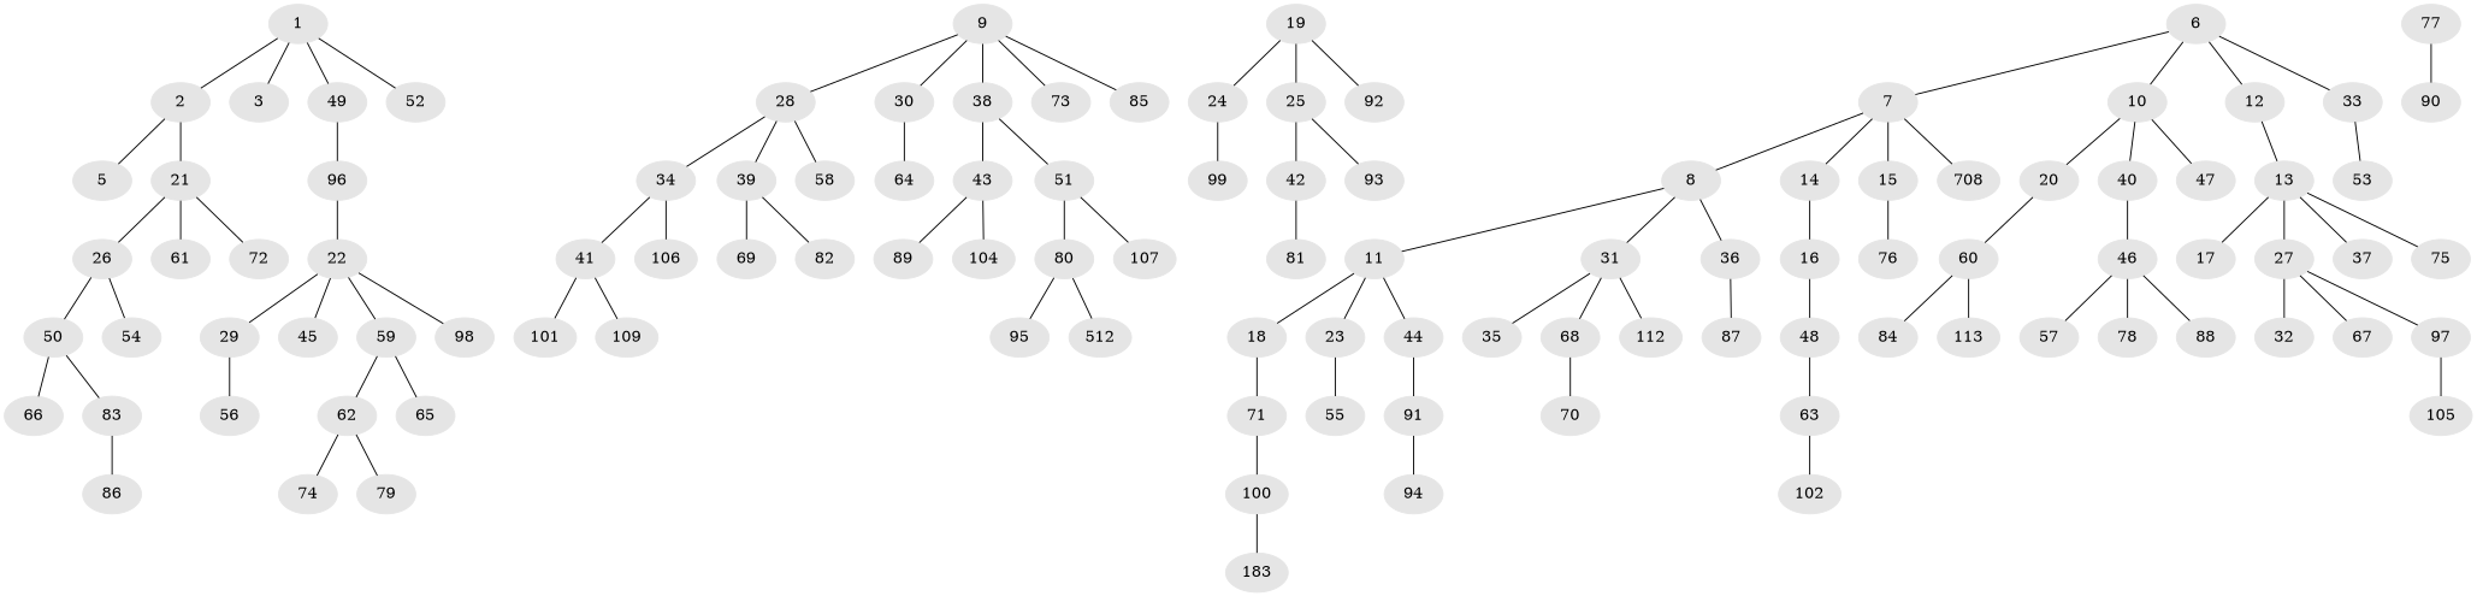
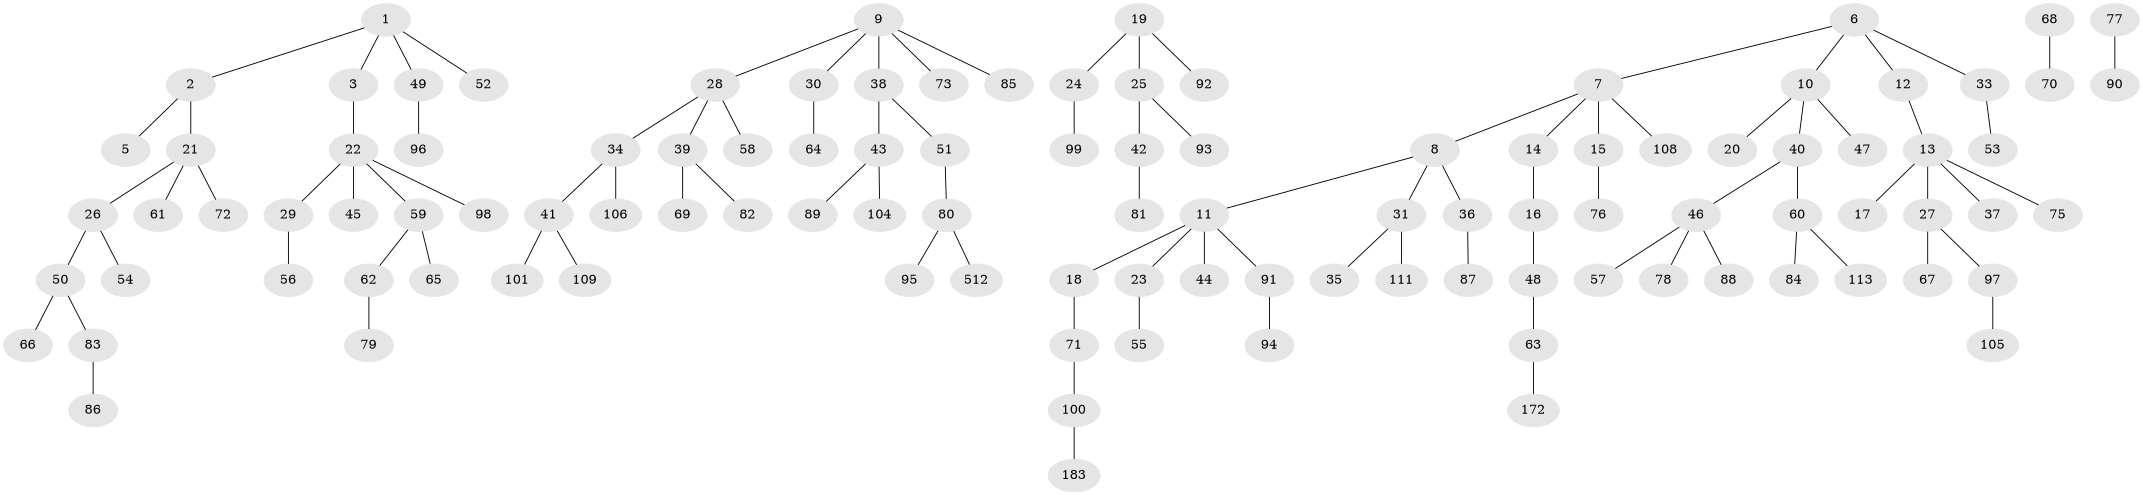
  graph {
    node [color=gray90 style=filled]
    1
    2
    3
    49
    52
    5
    21
    22
    96
    26
    61
    72
    29
    45
    59
    98
    9
    28
    30
    38
    73
    85
    19
    24
    25
    92
    6
    7
    10
    12
    33
    8
    14
    15
-   108 [label=708]
+   108
    20
    40
    47
    13
    53
    11
    31
    36
    16
    76
    18
    23
    44
    91
    35
    68
-   111 [label=112]
+   111
    87
    34
    39
    58
    64
    43
    51
    46
    60
    71
    55
    94
    17
    27
    37
    75
-   32
    67
    97
    48
    63
    100
    99
    42
    93
    50
    54
    77
    90
    56
    62
    65
    81
    66
    83
    105
    41
    106
    69
    82
    70
    101
    109
    89
    104
    80
-   107
    57
    78
    88
    84
    113
-   102
+   102 [label=172]
    86
    95
    n108 [label=512]
-   74
    79
    n111 [label=183]
    1 -- 2
    1 -- 3
    1 -- 49
    1 -- 52
    2 -- 5
    2 -- 21
-   96 -- 22
+   3 -- 22
    49 -- 96
    21 -- 26
    21 -- 61
    21 -- 72
    22 -- 29
    22 -- 45
    22 -- 59
    22 -- 98
    26 -- 50
    26 -- 54
    29 -- 56
    59 -- 62
    59 -- 65
    9 -- 28
    9 -- 30
    9 -- 38
    9 -- 73
    9 -- 85
    28 -- 34
    28 -- 39
    28 -- 58
    30 -- 64
    38 -- 43
    38 -- 51
    19 -- 24
    19 -- 25
    19 -- 92
    24 -- 99
    25 -- 42
    25 -- 93
    6 -- 7
    6 -- 10
    6 -- 12
    6 -- 33
    7 -- 8
    7 -- 14
    7 -- 15
    7 -- 108
    10 -- 20
    10 -- 40
    10 -- 47
    12 -- 13
    33 -- 53
    8 -- 11
    8 -- 31
    8 -- 36
    14 -- 16
    15 -- 76
    40 -- 46
-   20 -- 60
+   40 -- 60
    13 -- 17
    13 -- 27
    13 -- 37
    13 -- 75
    11 -- 18
    11 -- 23
    11 -- 44
-   44 -- 91
+   11 -- 91
    31 -- 35
-   31 -- 68
    31 -- 111
    36 -- 87
    16 -- 48
    18 -- 71
    23 -- 55
    91 -- 94
    68 -- 70
    34 -- 41
    34 -- 106
    39 -- 69
    39 -- 82
    43 -- 89
    43 -- 104
    51 -- 80
-   51 -- 107
    46 -- 57
    46 -- 78
    46 -- 88
    60 -- 84
    60 -- 113
    71 -- 100
-   27 -- 32
    27 -- 67
    27 -- 97
    97 -- 105
    48 -- 63
    63 -- 102
    100 -- n111
    42 -- 81
    50 -- 66
    50 -- 83
    77 -- 90
-   62 -- 74
    62 -- 79
    83 -- 86
    41 -- 101
    41 -- 109
    80 -- 95
    80 -- n108
  }
